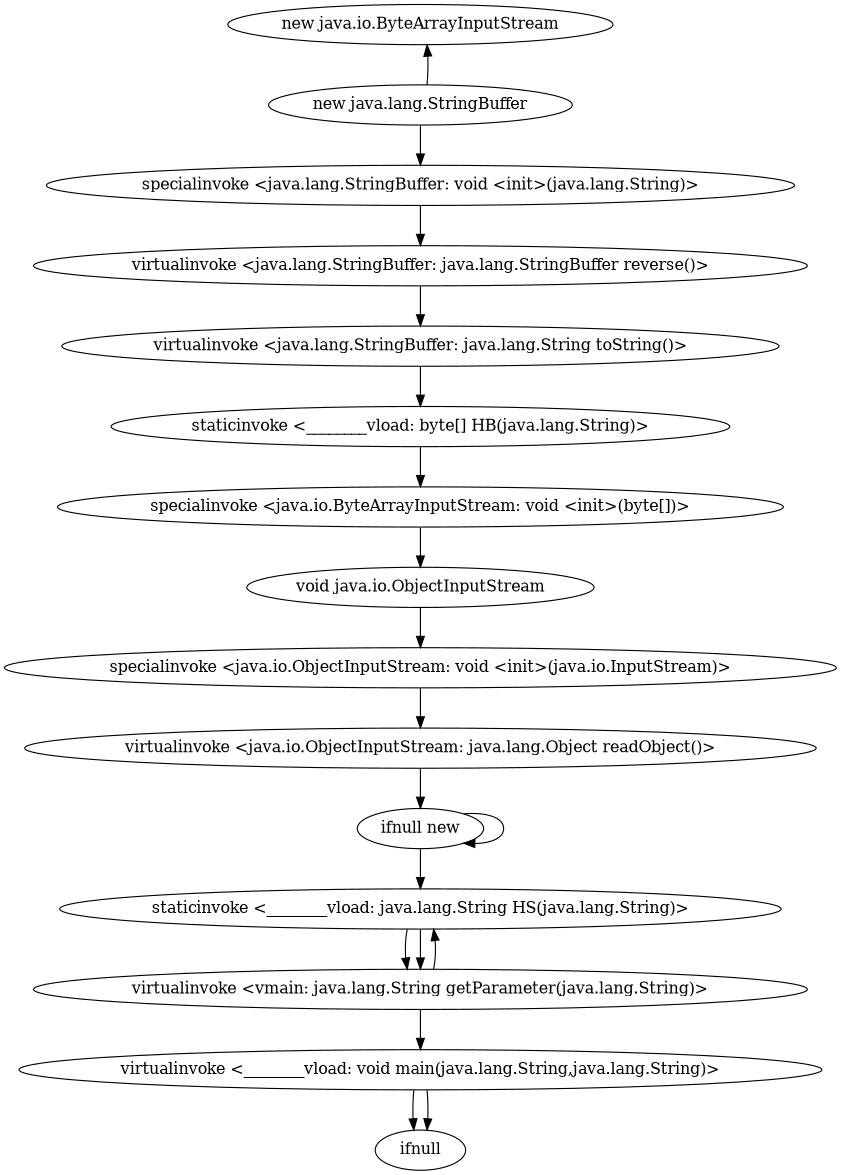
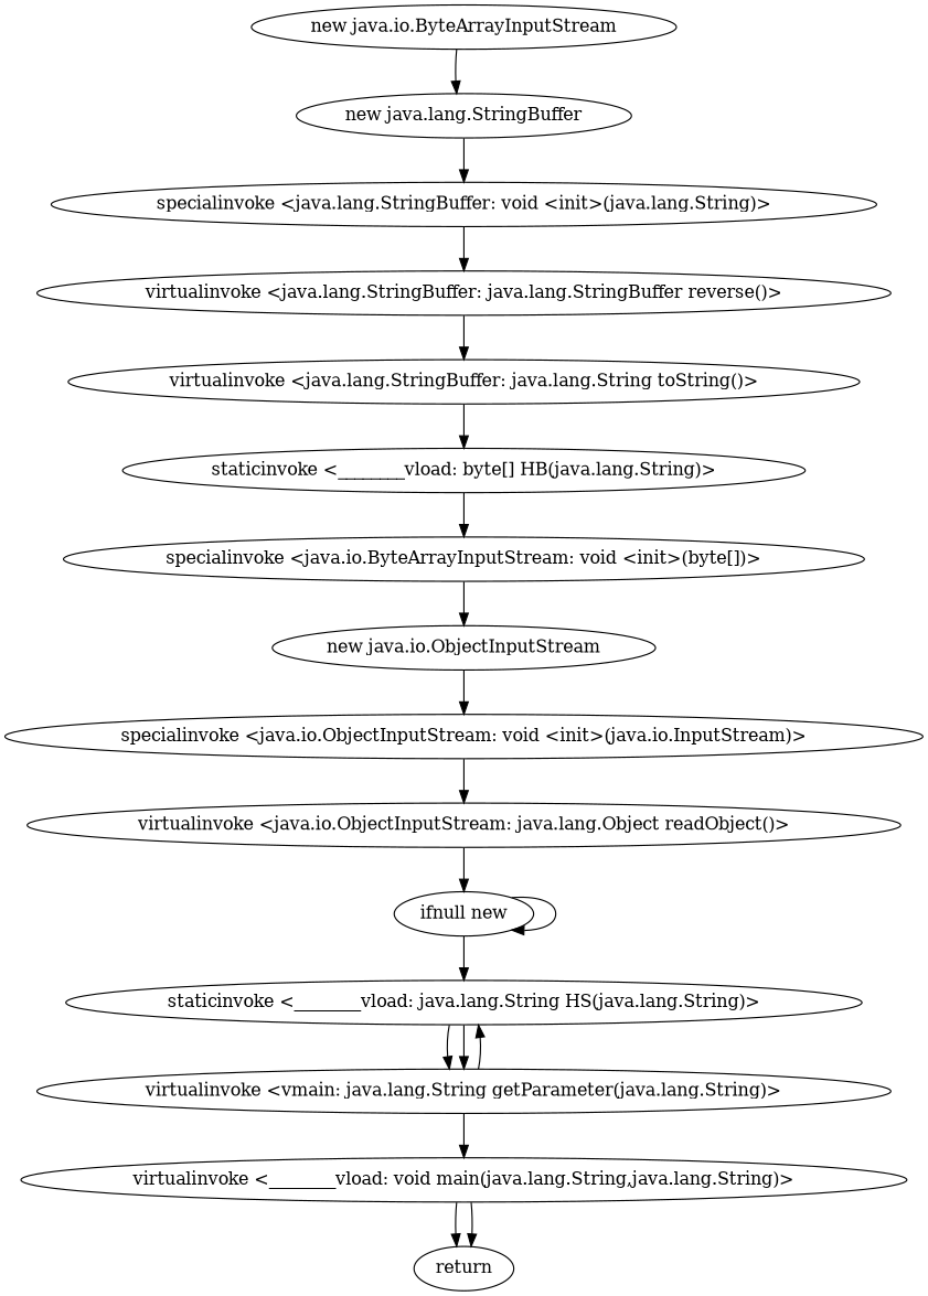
  digraph {
    "new java.io.ByteArrayInputStream"
    "new java.lang.StringBuffer"
    "specialinvoke <java.lang.StringBuffer: void <init>(java.lang.String)>"
    "virtualinvoke <java.lang.StringBuffer: java.lang.StringBuffer reverse()>"
    "virtualinvoke <java.lang.StringBuffer: java.lang.String toString()>"
    "staticinvoke <________vload: byte[] HB(java.lang.String)>"
    "specialinvoke <java.io.ByteArrayInputStream: void <init>(byte[])>"
-   "new java.io.ObjectInputStream" [label="void java.io.ObjectInputStream"]
+   "new java.io.ObjectInputStream"
    "specialinvoke <java.io.ObjectInputStream: void <init>(java.io.InputStream)>"
    "virtualinvoke <java.io.ObjectInputStream: java.lang.Object readObject()>"
    n11 [label="ifnull new"]
    "staticinvoke <________vload: java.lang.String HS(java.lang.String)>"
    "virtualinvoke <vmain: java.lang.String getParameter(java.lang.String)>"
    "virtualinvoke <________vload: void main(java.lang.String,java.lang.String)>"
-   return [label=ifnull]
-   "new java.lang.StringBuffer" -> "new java.io.ByteArrayInputStream"
+   return
+   "new java.io.ByteArrayInputStream" -> "new java.lang.StringBuffer"
    "new java.lang.StringBuffer" -> "specialinvoke <java.lang.StringBuffer: void <init>(java.lang.String)>"
    "specialinvoke <java.lang.StringBuffer: void <init>(java.lang.String)>" -> "virtualinvoke <java.lang.StringBuffer: java.lang.StringBuffer reverse()>"
    "virtualinvoke <java.lang.StringBuffer: java.lang.StringBuffer reverse()>" -> "virtualinvoke <java.lang.StringBuffer: java.lang.String toString()>"
    "virtualinvoke <java.lang.StringBuffer: java.lang.String toString()>" -> "staticinvoke <________vload: byte[] HB(java.lang.String)>"
    "staticinvoke <________vload: byte[] HB(java.lang.String)>" -> "specialinvoke <java.io.ByteArrayInputStream: void <init>(byte[])>"
    "specialinvoke <java.io.ByteArrayInputStream: void <init>(byte[])>" -> "new java.io.ObjectInputStream"
    "new java.io.ObjectInputStream" -> "specialinvoke <java.io.ObjectInputStream: void <init>(java.io.InputStream)>"
    "specialinvoke <java.io.ObjectInputStream: void <init>(java.io.InputStream)>" -> "virtualinvoke <java.io.ObjectInputStream: java.lang.Object readObject()>"
    "virtualinvoke <java.io.ObjectInputStream: java.lang.Object readObject()>" -> n11
    n11 -> n11
    n11 -> "staticinvoke <________vload: java.lang.String HS(java.lang.String)>"
    "staticinvoke <________vload: java.lang.String HS(java.lang.String)>" -> "virtualinvoke <vmain: java.lang.String getParameter(java.lang.String)>"
    "staticinvoke <________vload: java.lang.String HS(java.lang.String)>" -> "virtualinvoke <vmain: java.lang.String getParameter(java.lang.String)>"
    "virtualinvoke <vmain: java.lang.String getParameter(java.lang.String)>" -> "staticinvoke <________vload: java.lang.String HS(java.lang.String)>"
    "virtualinvoke <vmain: java.lang.String getParameter(java.lang.String)>" -> "virtualinvoke <________vload: void main(java.lang.String,java.lang.String)>"
    "virtualinvoke <________vload: void main(java.lang.String,java.lang.String)>" -> return
    "virtualinvoke <________vload: void main(java.lang.String,java.lang.String)>" -> return
  }
